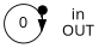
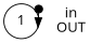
  digraph {
    fontname="Open Sans"
-   n1 [label=0 shape=circle fontname="Open Sans"]
+   n1 [label=1 shape=circle fontname="Open Sans"]
    n1 -> n1 [arrowhead=normalnonedot label="in\nOUT" fontname="Open Sans"]
  }
